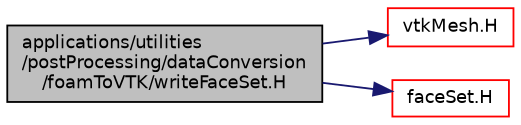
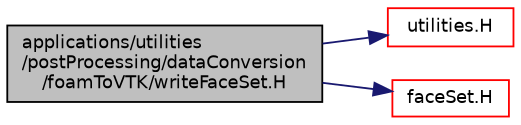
  digraph {
    rankdir=LR
    fontname="DejaVu Sans"
    node [color=red fontname="DejaVu Sans" fontsize=10 shape=record]
    edge [color=midnightblue fontname="DejaVu Sans" fontsize=10 labelfontname=FreeSans labelfontsize=10 style=solid]
    n1 [color=black fillcolor=grey75 fontcolor=black height=0.2 label="applications/utilities\l/postProcessing/dataConversion\l/foamToVTK/writeFaceSet.H" style=filled width=0.4]
-   n2 [height=0.2 label="vtkMesh.H" width=0.4]
+   n2 [height=0.2 label="utilities.H" width=0.4]
    n3 [height=0.2 label="faceSet.H" width=0.4]
    n1 -> n2
    n1 -> n3
  }
